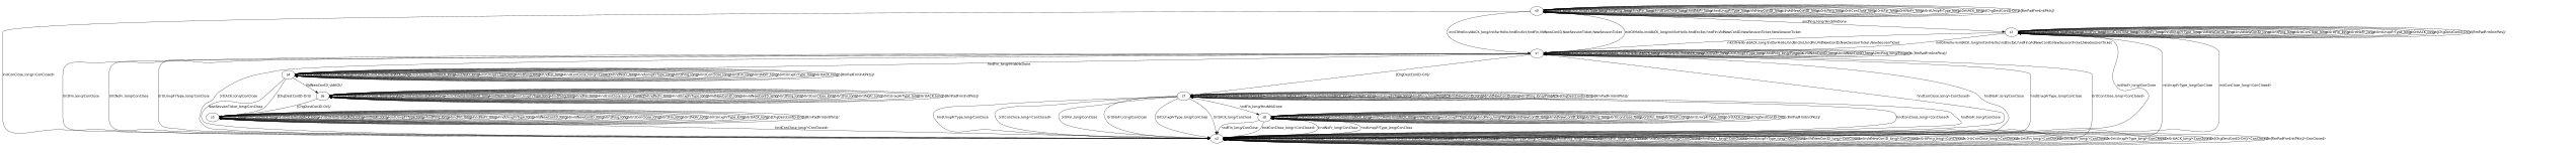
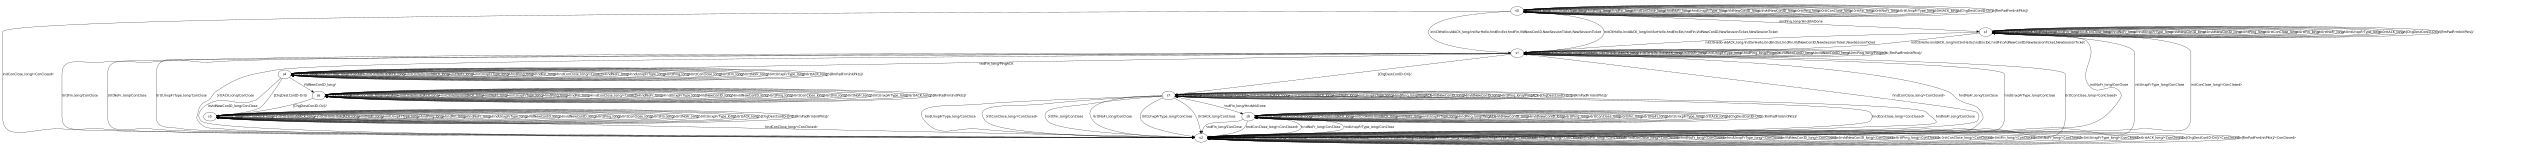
  digraph {
    fontname="Noto Sans"
    node [fontname="Noto Sans"]
    edge [fontname="Noto Sans"]
    n1 [label=s0]
    n2 [label=s1]
    n3 [label=s2]
    n4 [label=s3]
    n5 [label=s4]
    n6 [label=s7]
    n7 [label=s5]
    n8 [label=s6]
    n9 [label=s8]
    n1 -> n1 [label="initNoFr_long/ "]
    n1 -> n1 [label="initUnxpFrType_long/ "]
    n1 -> n1 [label="hndPing_long/ "]
    n1 -> n1 [label="hndFin_long/ "]
    n1 -> n1 [label="hndConClose_long/ "]
    n1 -> n1 [label="hndNoFr_long/ "]
    n1 -> n1 [label="hndUnxpFrType_long/ "]
    n1 -> n1 [label="VldNewConID_long/ "]
    n1 -> n1 [label="InvldNewConID_long/ "]
    n1 -> n1 [label="0rttPing_long/ "]
    n1 -> n1 [label="0rttConClose_long/ "]
    n1 -> n1 [label="0rttFin_long/ "]
    n1 -> n1 [label="0rttNoFr_long/ "]
    n1 -> n1 [label="0rttUnxpFrType_long/ "]
    n1 -> n1 [label="0rttACK_long/ "]
    n1 -> n1 [label="[ChgDestConID-Ori]/ "]
    n1 -> n1 [label="[RmPadFrmInitPkts]/ "]
    n1 -> n2 [label="initCltHello-vldACK_long/initSvrHello,hndEncExt,hndFin,VldNewConID,NewSessionTicket,NewSessionTicket "]
    n1 -> n2 [label="initCltHello-invldACK_long/initSvrHello,hndEncExt,hndFin,VldNewConID,NewSessionTicket,NewSessionTicket "]
    n1 -> n3 [label="initConClose_long/<ConClosed> "]
    n1 -> n4 [label="initPing_long/HndshkDone "]
    n2 -> n2 [label="initPing_long/ "]
    n2 -> n2 [label="initConClose_long/<ConAct> "]
    n2 -> n2 [label="initCltHello-vldACK_long/ "]
    n2 -> n2 [label="initCltHello-invldACK_long/ "]
    n2 -> n2 [label="initNoFr_long/ "]
    n2 -> n2 [label="initUnxpFrType_long/ "]
    n2 -> n2 [label="hndPing_long/PingACK "]
    n2 -> n2 [label="VldNewConID_long/ "]
    n2 -> n2 [label="InvldNewConID_long/ "]
    n2 -> n2 [label="0rttPing_long/PingACK "]
    n2 -> n2 [label="[RmPadFrmInitPkts]/ "]
    n2 -> n3 [label="hndConClose_long/<ConClosed> "]
    n2 -> n3 [label="hndNoFr_long/ConClose "]
    n2 -> n3 [label="hndUnxpFrType_long/ConClose "]
    n2 -> n3 [label="0rttConClose_long/<ConClosed> "]
    n2 -> n3 [label="0rttFin_long/ConClose "]
    n2 -> n3 [label="0rttNoFr_long/ConClose "]
    n2 -> n3 [label="0rttUnxpFrType_long/ConClose "]
    n2 -> n3 [label="0rttACK_long/ConClose "]
-   n2 -> n5 [label="hndFin_long/HndshkDone "]
+   n2 -> n5 [label="hndFin_long/PingACK "]
    n2 -> n6 [label="[ChgDestConID-Ori]/ "]
    n3 -> n3 [label="initPing_long/<ConClosed> "]
    n3 -> n3 [label="initConClose_long/<ConClosed> "]
    n3 -> n3 [label="initCltHello-vldACK_long/<ConClosed> "]
    n3 -> n3 [label="initCltHello-invldACK_long/<ConClosed> "]
    n3 -> n3 [label="initNoFr_long/<ConClosed> "]
    n3 -> n3 [label="initUnxpFrType_long/<ConClosed> "]
    n3 -> n3 [label="hndPing_long/<ConClosed> "]
    n3 -> n3 [label="hndFin_long/<ConClosed> "]
    n3 -> n3 [label="hndConClose_long/<ConClosed> "]
    n3 -> n3 [label="hndNoFr_long/<ConClosed> "]
    n3 -> n3 [label="hndUnxpFrType_long/<ConClosed> "]
    n3 -> n3 [label="VldNewConID_long/<ConClosed> "]
    n3 -> n3 [label="InvldNewConID_long/<ConClosed> "]
    n3 -> n3 [label="0rttPing_long/<ConClosed> "]
    n3 -> n3 [label="0rttConClose_long/<ConClosed> "]
    n3 -> n3 [label="0rttFin_long/<ConClosed> "]
    n3 -> n3 [label="0rttNoFr_long/<ConClosed> "]
    n3 -> n3 [label="0rttUnxpFrType_long/<ConClosed> "]
    n3 -> n3 [label="0rttACK_long/<ConClosed> "]
    n3 -> n3 [label="[ChgDestConID-Ori]/<ConClosed> "]
    n3 -> n3 [label="[RmPadFrmInitPkts]/<ConClosed> "]
    n4 -> n2 [label="initCltHello-vldACK_long/initSvrHello,hndEncExt,hndFin,VldNewConID,NewSessionTicket,NewSessionTicket "]
    n4 -> n2 [label="initCltHello-invldACK_long/initSvrHello,hndEncExt,hndFin,VldNewConID,NewSessionTicket,NewSessionTicket "]
    n4 -> n3 [label="initConClose_long/<ConClosed> "]
    n4 -> n3 [label="initNoFr_long/ConClose "]
    n4 -> n3 [label="initUnxpFrType_long/ConClose "]
    n4 -> n4 [label="initPing_long/PingACK "]
    n4 -> n4 [label="hndPing_long/ "]
    n4 -> n4 [label="hndFin_long/ "]
    n4 -> n4 [label="hndConClose_long/ "]
    n4 -> n4 [label="hndNoFr_long/ "]
    n4 -> n4 [label="hndUnxpFrType_long/ "]
    n4 -> n4 [label="VldNewConID_long/ "]
    n4 -> n4 [label="InvldNewConID_long/ "]
    n4 -> n4 [label="0rttPing_long/ "]
    n4 -> n4 [label="0rttConClose_long/ "]
    n4 -> n4 [label="0rttFin_long/ "]
    n4 -> n4 [label="0rttNoFr_long/ "]
    n4 -> n4 [label="0rttUnxpFrType_long/ "]
    n4 -> n4 [label="0rttACK_long/ "]
    n4 -> n4 [label="[ChgDestConID-Ori]/ "]
    n4 -> n4 [label="[RmPadFrmInitPkts]/ "]
-   n5 -> n3 [label="NewSessionTicket_long/ConClose "]
+   n5 -> n3 [label="InvldNewConID_long/ConClose "]
    n5 -> n5 [label="initPing_long/ "]
    n5 -> n5 [label="initConClose_long/<ConAct> "]
    n5 -> n5 [label="initCltHello-vldACK_long/ "]
    n5 -> n5 [label="initCltHello-invldACK_long/ "]
    n5 -> n5 [label="initNoFr_long/ "]
    n5 -> n5 [label="initUnxpFrType_long/ "]
    n5 -> n5 [label="hndPing_long/ "]
    n5 -> n5 [label="hndFin_long/ "]
    n5 -> n5 [label="hndConClose_long/<ConAct> "]
    n5 -> n5 [label="hndNoFr_long/ "]
    n5 -> n5 [label="hndUnxpFrType_long/ "]
    n5 -> n5 [label="0rttPing_long/ "]
    n5 -> n5 [label="0rttConClose_long/ "]
    n5 -> n5 [label="0rttFin_long/ "]
    n5 -> n5 [label="0rttNoFr_long/ "]
    n5 -> n5 [label="0rttUnxpFrType_long/ "]
    n5 -> n5 [label="0rttACK_long/ "]
    n5 -> n5 [label="[RmPadFrmInitPkts]/ "]
    n5 -> n7 [label="[ChgDestConID-Ori]/ "]
-   n5 -> n8 [label="VldNewConID_vldACK/ "]
+   n5 -> n8 [label="VldNewConID_long/ "]
    n6 -> n3 [label="hndConClose_long/<ConClosed> "]
    n6 -> n3 [label="hndNoFr_long/ConClose "]
    n6 -> n3 [label="hndUnxpFrType_long/ConClose "]
    n6 -> n3 [label="0rttConClose_long/<ConClosed> "]
    n6 -> n3 [label="0rttFin_long/ConClose "]
    n6 -> n3 [label="0rttNoFr_long/ConClose "]
    n6 -> n3 [label="0rttUnxpFrType_long/ConClose "]
    n6 -> n3 [label="0rttACK_long/ConClose "]
    n6 -> n6 [label="initPing_long/ "]
    n6 -> n6 [label="initConClose_long/<ConAct> "]
    n6 -> n6 [label="initCltHello-vldACK_long/ "]
    n6 -> n6 [label="initCltHello-invldACK_long/ "]
    n6 -> n6 [label="initNoFr_long/ "]
    n6 -> n6 [label="initUnxpFrType_long/ "]
    n6 -> n6 [label="hndPing_long/PingACK "]
    n6 -> n6 [label="VldNewConID_long/ "]
    n6 -> n6 [label="InvldNewConID_long/ "]
    n6 -> n6 [label="0rttPing_long/PingACK "]
    n6 -> n6 [label="[ChgDestConID-Ori]/ "]
    n6 -> n6 [label="[RmPadFrmInitPkts]/ "]
    n6 -> n9 [label="hndFin_long/HndshkDone "]
    n7 -> n3 [label="hndConClose_long/<ConClosed> "]
    n7 -> n7 [label="initPing_long/ "]
    n7 -> n7 [label="initConClose_long/ "]
    n7 -> n7 [label="initCltHello-vldACK_long/ "]
    n7 -> n7 [label="initCltHello-invldACK_long/ "]
    n7 -> n7 [label="initNoFr_long/ "]
    n7 -> n7 [label="initUnxpFrType_long/ "]
    n7 -> n7 [label="hndPing_long/ "]
    n7 -> n7 [label="hndFin_long/ "]
    n7 -> n7 [label="hndNoFr_long/ "]
    n7 -> n7 [label="hndUnxpFrType_long/ "]
    n7 -> n7 [label="VldNewConID_long/ "]
    n7 -> n7 [label="InvldNewConID_long/ "]
    n7 -> n7 [label="0rttPing_long/ "]
    n7 -> n7 [label="0rttConClose_long/ "]
    n7 -> n7 [label="0rttFin_long/ "]
    n7 -> n7 [label="0rttNoFr_long/ "]
    n7 -> n7 [label="0rttUnxpFrType_long/ "]
    n7 -> n7 [label="0rttACK_long/ "]
    n7 -> n7 [label="[ChgDestConID-Ori]/ "]
    n7 -> n7 [label="[RmPadFrmInitPkts]/ "]
    n8 -> n7 [label="[ChgDestConID-Ori]/ "]
    n8 -> n8 [label="initPing_long/ "]
    n8 -> n8 [label="initConClose_long/<ConAct> "]
    n8 -> n8 [label="initCltHello-vldACK_long/ "]
    n8 -> n8 [label="initCltHello-invldACK_long/ "]
    n8 -> n8 [label="initNoFr_long/ "]
    n8 -> n8 [label="initUnxpFrType_long/ "]
    n8 -> n8 [label="hndPing_long/ "]
    n8 -> n8 [label="hndFin_long/ "]
    n8 -> n8 [label="hndConClose_long/<ConAct> "]
    n8 -> n8 [label="hndNoFr_long/ "]
    n8 -> n8 [label="hndUnxpFrType_long/ "]
    n8 -> n8 [label="VldNewConID_long/ "]
    n8 -> n8 [label="InvldNewConID_long/ "]
    n8 -> n8 [label="0rttPing_long/ "]
    n8 -> n8 [label="0rttConClose_long/ "]
    n8 -> n8 [label="0rttFin_long/ "]
    n8 -> n8 [label="0rttNoFr_long/ "]
    n8 -> n8 [label="0rttUnxpFrType_long/ "]
    n8 -> n8 [label="0rttACK_long/ "]
    n8 -> n8 [label="[RmPadFrmInitPkts]/ "]
    n9 -> n3 [label="hndFin_long/ConClose "]
    n9 -> n3 [label="hndConClose_long/<ConClosed> "]
    n9 -> n3 [label="hndNoFr_long/ConClose "]
    n9 -> n3 [label="hndUnxpFrType_long/ConClose "]
    n9 -> n9 [label="initPing_long/ "]
    n9 -> n9 [label="initConClose_long/ "]
    n9 -> n9 [label="initCltHello-vldACK_long/ "]
    n9 -> n9 [label="initCltHello-invldACK_long/ "]
    n9 -> n9 [label="initNoFr_long/ "]
    n9 -> n9 [label="initUnxpFrType_long/ "]
    n9 -> n9 [label="hndPing_long/PingACK "]
    n9 -> n9 [label="VldNewConID_long/ "]
    n9 -> n9 [label="InvldNewConID_long/ "]
    n9 -> n9 [label="0rttPing_long/ "]
    n9 -> n9 [label="0rttConClose_long/ "]
    n9 -> n9 [label="0rttFin_long/ "]
    n9 -> n9 [label="0rttNoFr_long/ "]
    n9 -> n9 [label="0rttUnxpFrType_long/ "]
    n9 -> n9 [label="0rttACK_long/ "]
    n9 -> n9 [label="[ChgDestConID-Ori]/ "]
    n9 -> n9 [label="[RmPadFrmInitPkts]/ "]
  }
